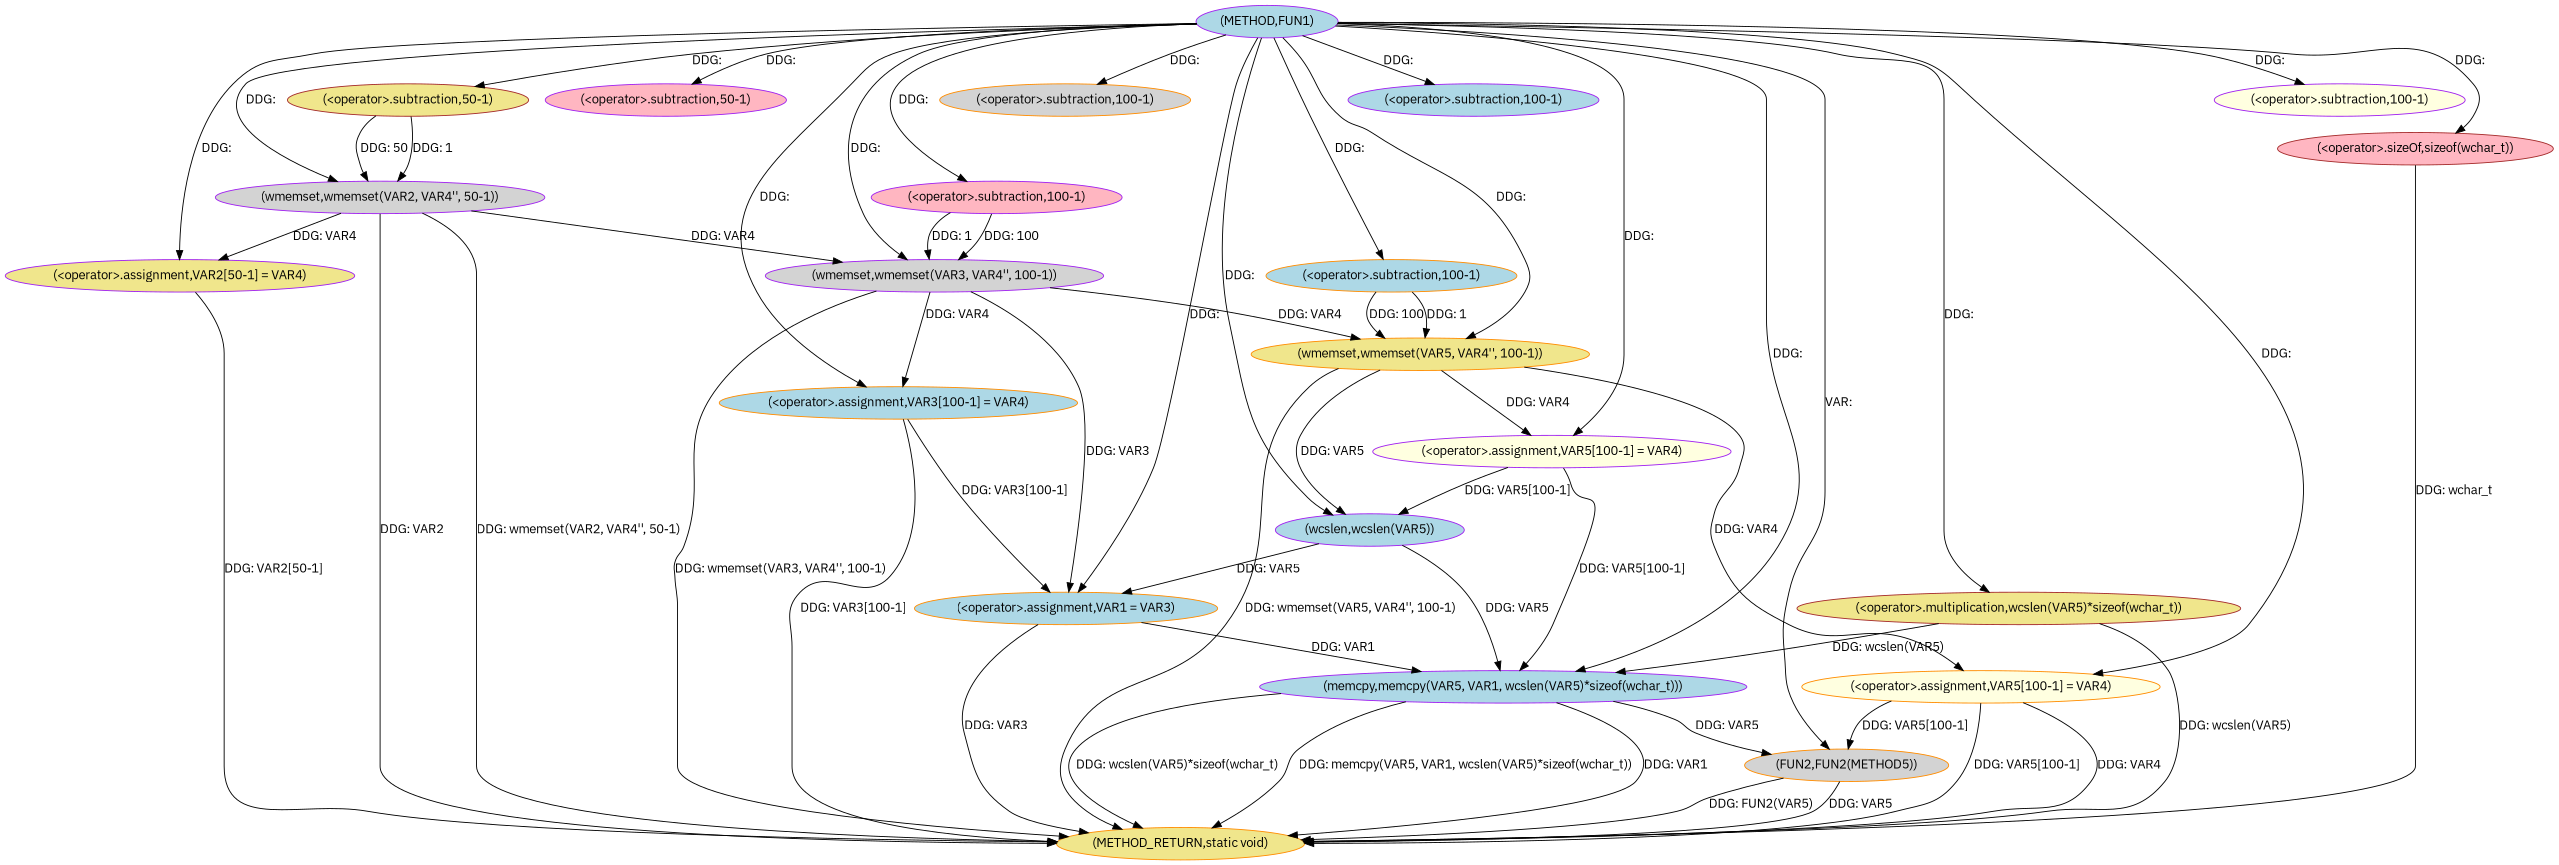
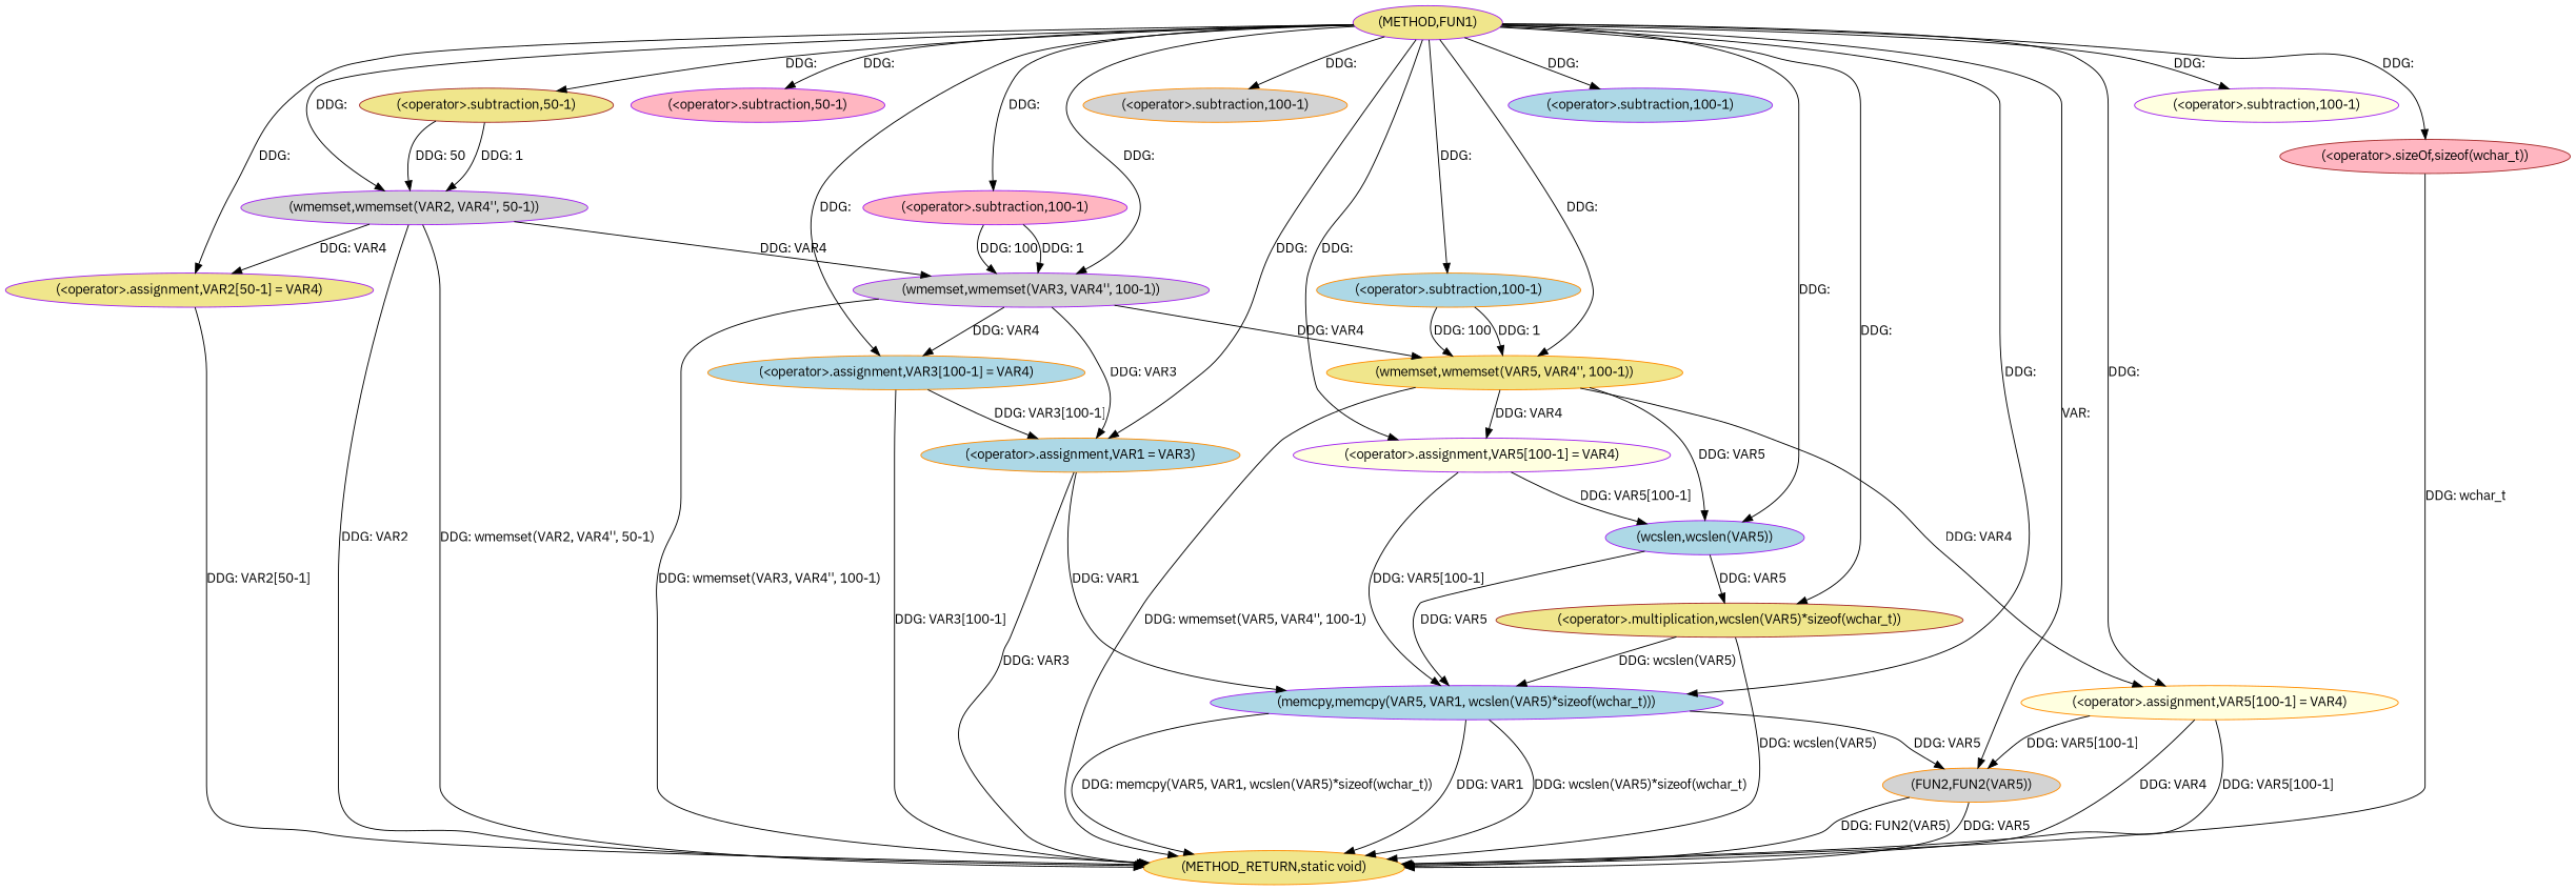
  digraph {
    fontname="IBM Plex Sans"
    node [color=purple fillcolor=lightblue fontname="IBM Plex Sans" style=filled]
    edge [fontname="IBM Plex Sans"]
-   n1 [label="(METHOD,FUN1)"]
+   n1 [fillcolor=khaki label="(METHOD,FUN1)"]
    n2 [fillcolor=lightgrey label="(wmemset,wmemset(VAR2, VAR4'', 50-1))"]
    n3 [color=brown fillcolor=khaki label="(<operator>.subtraction,50-1)"]
    n4 [fillcolor=khaki label="(<operator>.assignment,VAR2[50-1] = VAR4)"]
    n5 [fillcolor=lightpink label="(<operator>.subtraction,50-1)"]
    n6 [fillcolor=lightgrey label="(wmemset,wmemset(VAR3, VAR4'', 100-1))"]
    n7 [fillcolor=lightpink label="(<operator>.subtraction,100-1)"]
    n8 [color=darkorange label="(<operator>.assignment,VAR3[100-1] = VAR4)"]
    n9 [color=darkorange fillcolor=lightgrey label="(<operator>.subtraction,100-1)"]
    n10 [color=darkorange label="(<operator>.assignment,VAR1 = VAR3)"]
    n11 [color=darkorange fillcolor=khaki label="(wmemset,wmemset(VAR5, VAR4'', 100-1))"]
    n12 [color=darkorange label="(<operator>.subtraction,100-1)"]
    n13 [fillcolor=lightyellow label="(<operator>.assignment,VAR5[100-1] = VAR4)"]
    n14 [label="(<operator>.subtraction,100-1)"]
    n15 [label="(memcpy,memcpy(VAR5, VAR1, wcslen(VAR5)*sizeof(wchar_t)))"]
    n16 [color=brown fillcolor=khaki label="(<operator>.multiplication,wcslen(VAR5)*sizeof(wchar_t))"]
    n17 [label="(wcslen,wcslen(VAR5))"]
    n18 [color=brown fillcolor=lightpink label="(<operator>.sizeOf,sizeof(wchar_t))"]
    n19 [color=darkorange fillcolor=lightyellow label="(<operator>.assignment,VAR5[100-1] = VAR4)"]
    n20 [fillcolor=lightyellow label="(<operator>.subtraction,100-1)"]
-   n21 [color=darkorange fillcolor=lightgrey label="(FUN2,FUN2(METHOD5))"]
+   n21 [color=darkorange fillcolor=lightgrey label="(FUN2,FUN2(VAR5))"]
    n22 [color=darkorange fillcolor=khaki label="(METHOD_RETURN,static void)"]
    n1 -> n2 [label="DDG: "]
    n1 -> n3 [label="DDG: "]
    n1 -> n4 [label="DDG: "]
    n1 -> n5 [label="DDG: "]
    n1 -> n6 [label="DDG: "]
    n1 -> n7 [label="DDG: "]
    n1 -> n8 [label="DDG: "]
    n1 -> n9 [label="DDG: "]
    n1 -> n10 [label="DDG: "]
    n1 -> n11 [label="DDG: "]
    n1 -> n12 [label="DDG: "]
    n1 -> n13 [label="DDG: "]
    n1 -> n14 [label="DDG: "]
    n1 -> n15 [label="DDG: "]
    n1 -> n16 [label="DDG: "]
    n1 -> n17 [label="DDG: "]
    n1 -> n18 [label="DDG: "]
    n1 -> n19 [label="DDG: "]
    n1 -> n20 [label="DDG: "]
    n1 -> n21 [label="VAR: "]
    n2 -> n4 [label="DDG: VAR4"]
    n2 -> n6 [label="DDG: VAR4"]
    n2 -> n22 [label="DDG: wmemset(VAR2, VAR4'', 50-1)"]
    n2 -> n22 [label="DDG: VAR2"]
    n3 -> n2 [label="DDG: 50"]
    n3 -> n2 [label="DDG: 1"]
    n4 -> n22 [label="DDG: VAR2[50-1]"]
    n6 -> n8 [label="DDG: VAR4"]
    n6 -> n10 [label="DDG: VAR3"]
    n6 -> n11 [label="DDG: VAR4"]
    n6 -> n22 [label="DDG: wmemset(VAR3, VAR4'', 100-1)"]
    n7 -> n6 [label="DDG: 100"]
    n7 -> n6 [label="DDG: 1"]
    n8 -> n10 [label="DDG: VAR3[100-1]"]
    n8 -> n22 [label="DDG: VAR3[100-1]"]
    n10 -> n15 [label="DDG: VAR1"]
    n10 -> n22 [label="DDG: VAR3"]
    n11 -> n13 [label="DDG: VAR4"]
    n11 -> n17 [label="DDG: VAR5"]
    n11 -> n19 [label="DDG: VAR4"]
    n11 -> n22 [label="DDG: wmemset(VAR5, VAR4'', 100-1)"]
    n12 -> n11 [label="DDG: 100"]
    n12 -> n11 [label="DDG: 1"]
    n13 -> n15 [label="DDG: VAR5[100-1]"]
    n13 -> n17 [label="DDG: VAR5[100-1]"]
    n15 -> n21 [label="DDG: VAR5"]
    n15 -> n22 [label="DDG: VAR1"]
    n15 -> n22 [label="DDG: wcslen(VAR5)*sizeof(wchar_t)"]
    n15 -> n22 [label="DDG: memcpy(VAR5, VAR1, wcslen(VAR5)*sizeof(wchar_t))"]
    n16 -> n15 [label="DDG: wcslen(VAR5)"]
    n16 -> n22 [label="DDG: wcslen(VAR5)"]
    n17 -> n15 [label="DDG: VAR5"]
-   n17 -> n10 [label="DDG: VAR5"]
+   n17 -> n16 [label="DDG: VAR5"]
    n18 -> n22 [label="DDG: wchar_t"]
    n19 -> n21 [label="DDG: VAR5[100-1]"]
    n19 -> n22 [label="DDG: VAR4"]
    n19 -> n22 [label="DDG: VAR5[100-1]"]
    n21 -> n22 [label="DDG: FUN2(VAR5)"]
    n21 -> n22 [label="DDG: VAR5"]
  }
